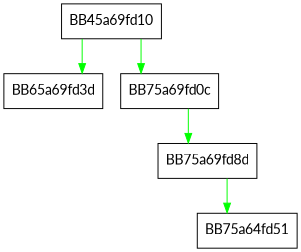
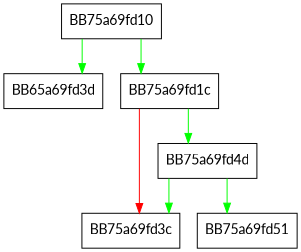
  digraph {
    fontname=Lato
    splines=ortho
    node [fontname=Lato shape=box]
    edge [color=green fontname=Lato]
    n1 [label=BB65a69fd3d]
-   BB75a69fd10 [label=BB45a69fd10]
-   BB75a69fd1c [label=BB75a69fd0c]
-   BB75a69fd4d [label=BB75a69fd8d]
-   BB75a69fd51 [label=BB75a64fd51]
+   BB75a69fd10
+   BB75a69fd1c
+   BB75a69fd4d
+   BB75a69fd3c
+   BB75a69fd51
    BB75a69fd10 -> n1
    BB75a69fd10 -> BB75a69fd1c
    BB75a69fd1c -> BB75a69fd4d
+   BB75a69fd1c -> BB75a69fd3c [color=red]
+   BB75a69fd4d -> BB75a69fd3c
    BB75a69fd4d -> BB75a69fd51
  }
